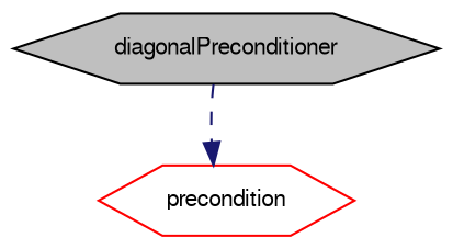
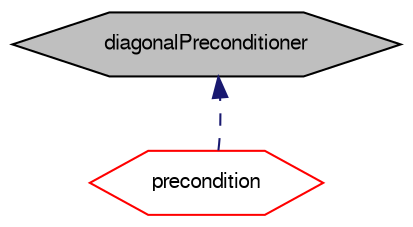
  digraph {
    rankdir=TB
    node [fontname=FreeSans fontsize=10 shape=hexagon]
    n1 [color=black fillcolor=grey75 fontcolor=black height=0.2 label=diagonalPreconditioner style=filled width=0.4]
    n2 [color=red height=0.2 label=precondition width=0.4]
-   n1 -> n2 [color=midnightblue fontname=FreeSans fontsize=10 labelfontname=FreeSans labelfontsize=10 style=dashed]
+   n2 -> n1 [color=midnightblue fontname=FreeSans fontsize=10 labelfontname=FreeSans labelfontsize=10 style=dashed]
  }
